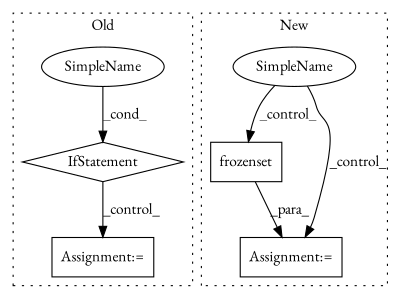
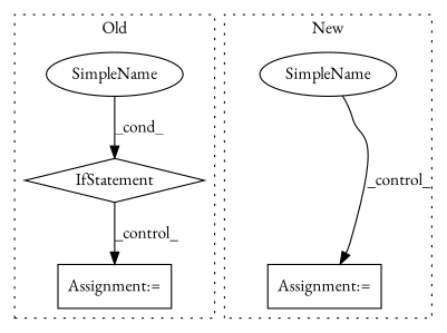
  digraph {
    fontname="EB Garamond"
    node [a=7 shape=box fontname="EB Garamond"]
    edge [fontname="EB Garamond"]
    n1 [a=25 l="4,2" label=IfStatement s="2999,3012" shape=diamond]
    n2 [l=1 label="Assignment:=" s=3023]
    n3 [a=42 label=SimpleName shape=ellipse]
-   n4 [a=32 l=11 label=frozenset s=3244]
    n5 [l=1 label="Assignment:=" s=3243]
    n6 [a=42 label=SimpleName shape=ellipse]
    subgraph cluster_1 {
      label=Old
      style=dotted
      n1
      n2
      n3
    }
    subgraph cluster_2 {
      label=New
      style=dotted
-     n4
      n5
      n6
    }
    n1 -> n2 [label=_control_]
    n3 -> n1 [label=_cond_]
-   n4 -> n5 [label=_para_]
-   n6 -> n4 [label=_control_]
    n6 -> n5 [label=_control_]
  }
